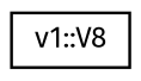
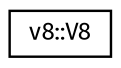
  digraph {
    rankdir=TB
    fontname="Fira Sans"
-   n1 [color=black fillcolor=white fontname="Fira Sans" fontsize=10 height=0.2 label="v1::V8" shape=record style=filled width=0.4]
+   n1 [color=black fillcolor=white fontname="Fira Sans" fontsize=10 height=0.2 label="v8::V8" shape=record style=filled width=0.4]
  }
